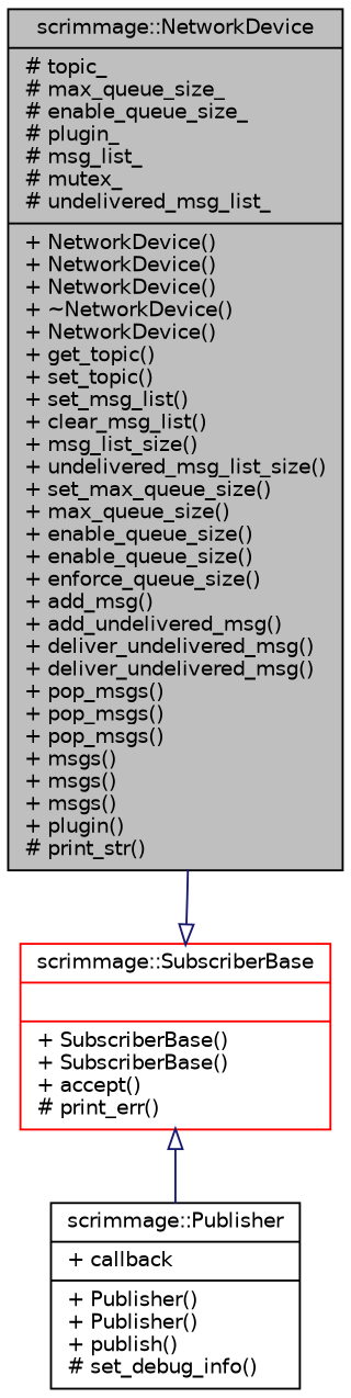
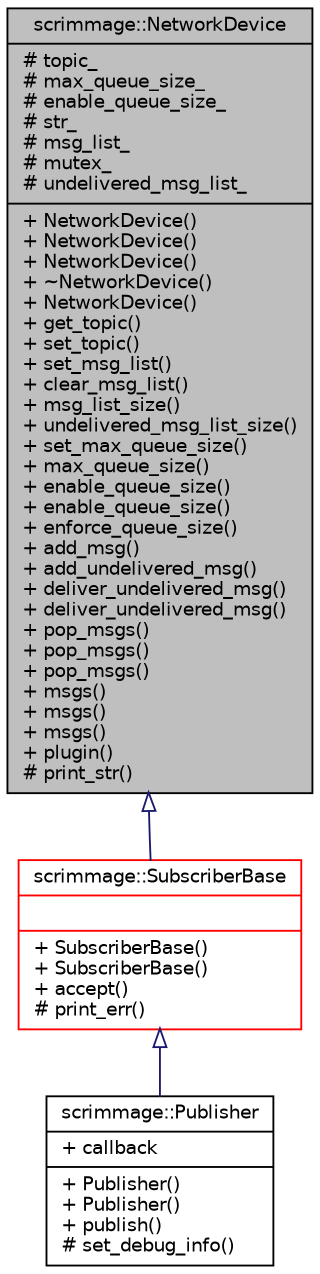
  digraph {
    node [color=black fillcolor=white fontname=Helvetica fontsize=10 shape=record style=filled]
    edge [arrowtail=onormal color=midnightblue dir=back fontname=Helvetica fontsize=10 labelfontname=Helvetica labelfontsize=10 style=solid]
-   n1 [fillcolor=grey75 fontcolor=black height=0.2 label="{scrimmage::NetworkDevice\n|# topic_\l# max_queue_size_\l# enable_queue_size_\l# plugin_\l# msg_list_\l# mutex_\l# undelivered_msg_list_\l|+ NetworkDevice()\l+ NetworkDevice()\l+ NetworkDevice()\l+ ~NetworkDevice()\l+ NetworkDevice()\l+ get_topic()\l+ set_topic()\l+ set_msg_list()\l+ clear_msg_list()\l+ msg_list_size()\l+ undelivered_msg_list_size()\l+ set_max_queue_size()\l+ max_queue_size()\l+ enable_queue_size()\l+ enable_queue_size()\l+ enforce_queue_size()\l+ add_msg()\l+ add_undelivered_msg()\l+ deliver_undelivered_msg()\l+ deliver_undelivered_msg()\l+ pop_msgs()\l+ pop_msgs()\l+ pop_msgs()\l+ msgs()\l+ msgs()\l+ msgs()\l+ plugin()\l# print_str()\l}" width=0.4]
+   n1 [fillcolor=grey75 fontcolor=black height=0.2 label="{scrimmage::NetworkDevice\n|# topic_\l# max_queue_size_\l# enable_queue_size_\l# str_\l# msg_list_\l# mutex_\l# undelivered_msg_list_\l|+ NetworkDevice()\l+ NetworkDevice()\l+ NetworkDevice()\l+ ~NetworkDevice()\l+ NetworkDevice()\l+ get_topic()\l+ set_topic()\l+ set_msg_list()\l+ clear_msg_list()\l+ msg_list_size()\l+ undelivered_msg_list_size()\l+ set_max_queue_size()\l+ max_queue_size()\l+ enable_queue_size()\l+ enable_queue_size()\l+ enforce_queue_size()\l+ add_msg()\l+ add_undelivered_msg()\l+ deliver_undelivered_msg()\l+ deliver_undelivered_msg()\l+ pop_msgs()\l+ pop_msgs()\l+ pop_msgs()\l+ msgs()\l+ msgs()\l+ msgs()\l+ plugin()\l# print_str()\l}" width=0.4]
    n2 [color=red height=0.2 label="{scrimmage::SubscriberBase\n||+ SubscriberBase()\l+ SubscriberBase()\l+ accept()\l# print_err()\l}" width=0.4]
    n3 [height=0.2 label="{scrimmage::Publisher\n|+ callback\l|+ Publisher()\l+ Publisher()\l+ publish()\l# set_debug_info()\l}" width=0.4]
-   n2 -> n1
+   n1 -> n2
    n2 -> n3
  }
